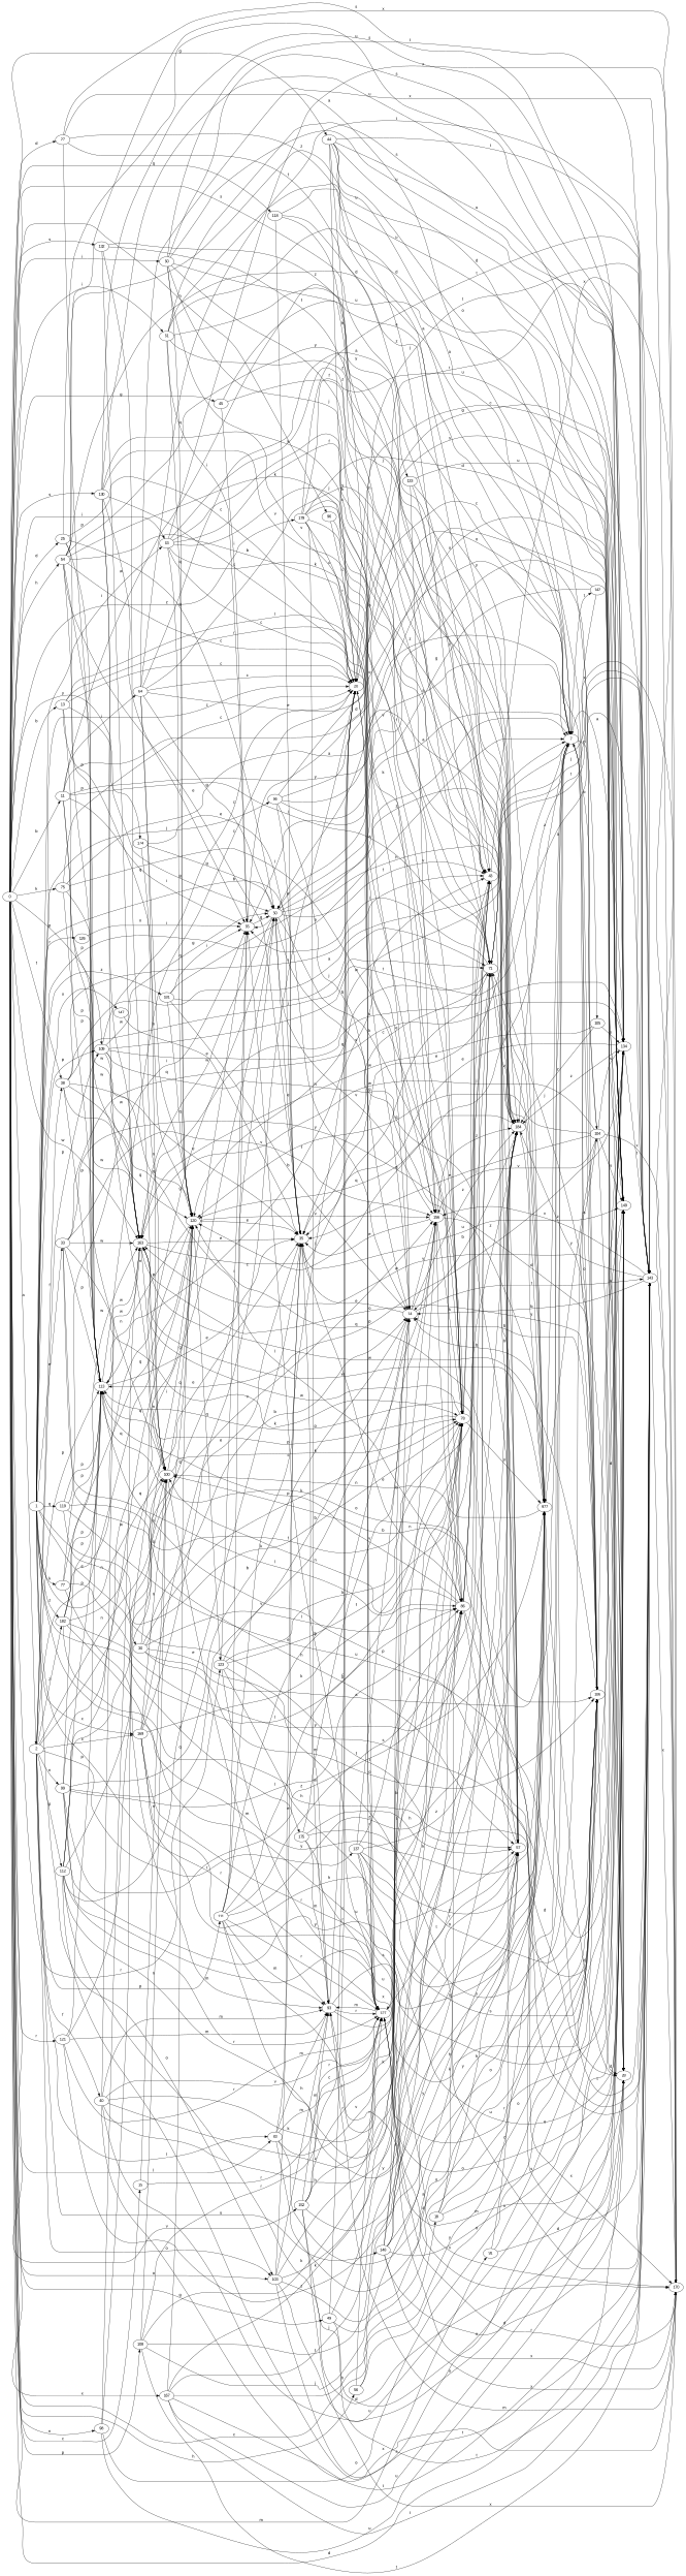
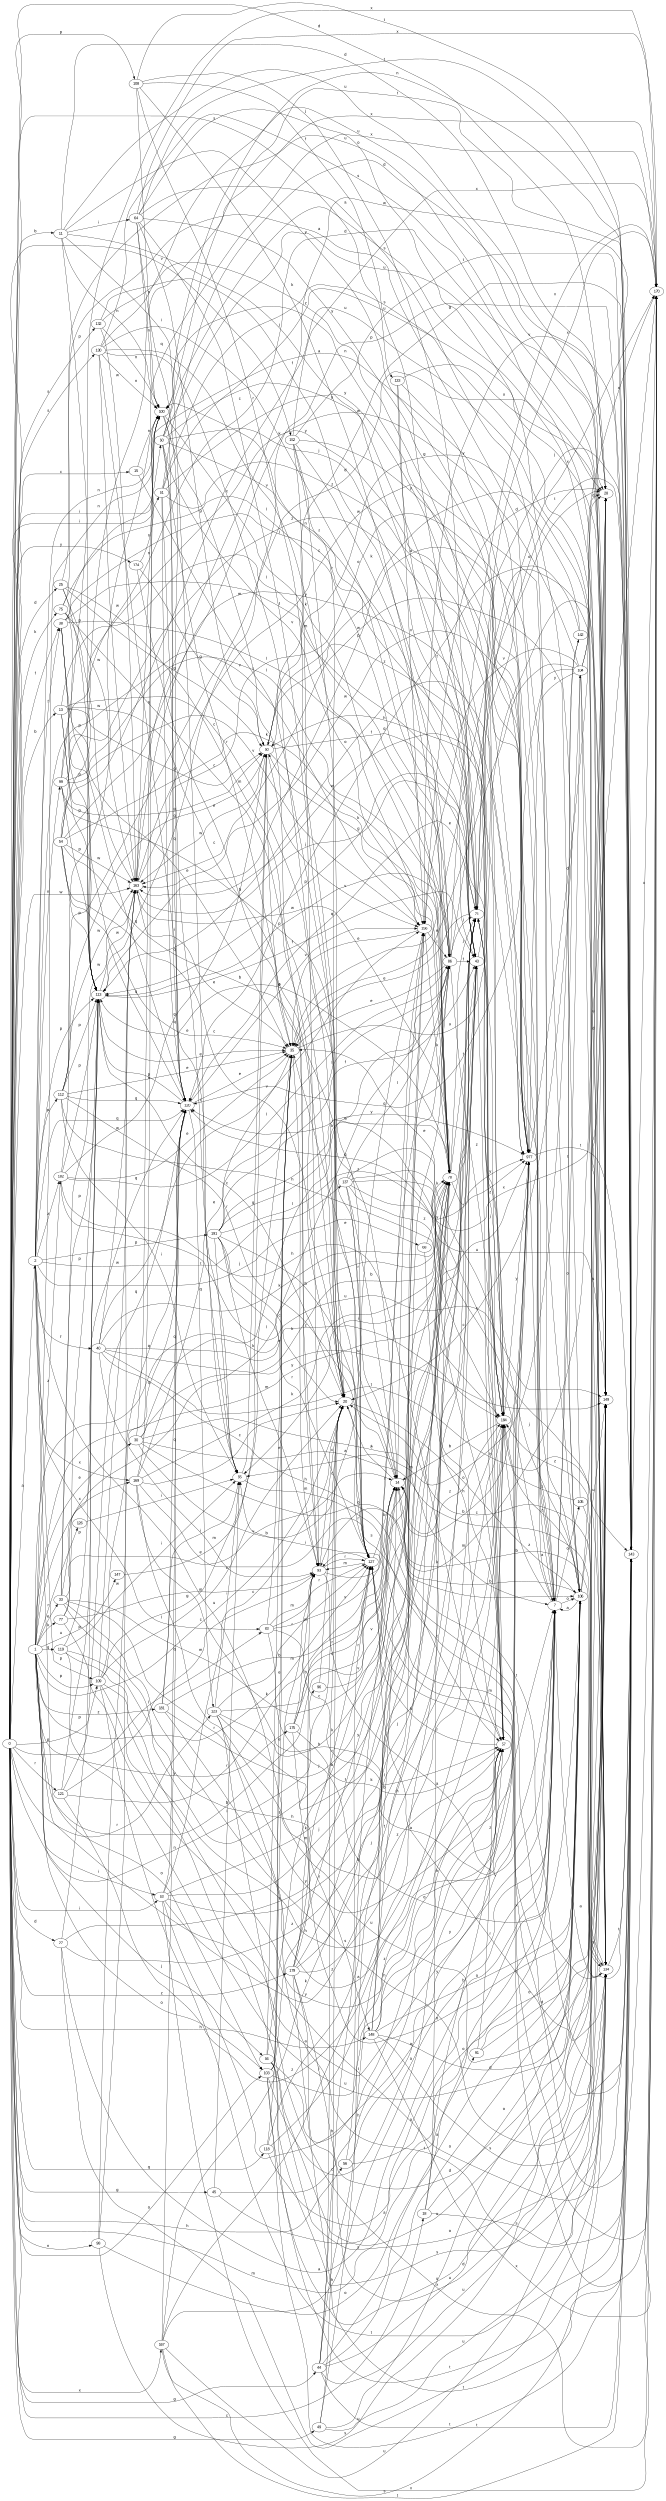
  strict digraph {
    fontname="Liberation Sans"
    rankdir=LR
    node [fontname="Liberation Sans"]
    edge [fontname="Liberation Sans"]
    0
    2
    11
    13
    15
    18
    25
    27
    28
    38
    44
    45
    49
    54
    56
    60
    61
    63
    75
    83
    91
    96
    98
    103
    108
    109
    118
    121
    123
    130
    132
    133
    152
    163
    167
    174
    179
    169
    182
    40
+   68
    99
    100
-   111
+   111 [label=191]
    112
    113
    120
    137
    148
    156
    n51 [label=977]
    64
    65
    71
    149
    20
    127
    50
    86
    78
    106
    57
    134
    7
    184
    43
    93
    35
    14
    143
    170
    1
    30
    33
    66
    77
    119
    126
    147
    175
    181
    104
    105
    142
    0 -> 2 [label=a]
    0 -> 11 [label=b]
    0 -> 13 [label=b]
    0 -> 15 [label=c]
    0 -> 18 [label=c]
    0 -> 25 [label=d]
    0 -> 27 [label=d]
    0 -> 28 [label=d]
    0 -> 38 [label=f]
    0 -> 44 [label=g]
    0 -> 45 [label=g]
    0 -> 49 [label=g]
-   0 -> 54 [label=h]
+   0 -> 148 [label=h]
    0 -> 56 [label=h]
    0 -> 60 [label=i]
    0 -> 61 [label=i]
    0 -> 63 [label=i]
    0 -> 75 [label=k]
    0 -> 83 [label=l]
    0 -> 91 [label=m]
    0 -> 96 [label=n]
    0 -> 98 [label=n]
    0 -> 103 [label=o]
    0 -> 108 [label=p]
    0 -> 109 [label=p]
    0 -> 118 [label=q]
    0 -> 121 [label=r]
    0 -> 123 [label=r]
    0 -> 130 [label=s]
    0 -> 132 [label=s]
    0 -> 133 [label=s]
    0 -> 152 [label=v]
    0 -> 163 [label=w]
    0 -> 167 [label=x]
    0 -> 174 [label=y]
    0 -> 179 [label=z]
    2 -> 38 [label=f]
    2 -> 83 [label=l]
    2 -> 103 [label=o]
    2 -> 109 [label=p]
    2 -> 169 [label=x]
    2 -> 182 [label=z]
    2 -> 40 [label=f]
+   2 -> 68 [label=j]
    2 -> 99 [label=n]
    2 -> 100 [label=n]
    2 -> 111 [label=p]
    2 -> 112 [label=p]
    2 -> 113 [label=p]
    2 -> 120 [label=q]
    2 -> 137 [label=t]
    2 -> 148 [label=u]
    2 -> 156 [label=v]
    11 -> 28 [label=d]
    11 -> 100 [label=n]
    11 -> 113 [label=p]
    11 -> n51 [label=y]
    11 -> 64 [label=i]
    11 -> 65 [label=i]
    11 -> 71 [label=j]
    11 -> 149 [label=u]
    13 -> 113 [label=p]
    13 -> 120 [label=q]
    13 -> 20 [label=c]
    13 -> 127 [label=r]
    13 -> 50 [label=g]
    13 -> 86 [label=l]
    15 -> 100 [label=n]
    15 -> 127 [label=r]
    18 -> 78 [label=k]
    18 -> 106 [label=o]
    18 -> 57 [label=h]
    18 -> 134 [label=s]
    25 -> 163 [label=w]
    25 -> 113 [label=p]
    25 -> 149 [label=u]
    25 -> 20 [label=c]
    25 -> 50 [label=g]
    27 -> 113 [label=p]
    27 -> 134 [label=s]
    27 -> 7 [label=a]
    27 -> 184 [label=z]
    27 -> 43 [label=f]
    28 -> 93 [label=m]
    38 -> 113 [label=p]
    38 -> 120 [label=q]
    38 -> 71 [label=j]
    38 -> 86 [label=l]
    38 -> 7 [label=a]
    38 -> 43 [label=f]
    38 -> 35 [label=e]
    44 -> 28 [label=d]
    44 -> 71 [label=j]
    44 -> 149 [label=u]
    44 -> 20 [label=c]
    44 -> 106 [label=o]
    44 -> 7 [label=a]
    44 -> 14 [label=b]
    44 -> 143 [label=t]
    45 -> 65 [label=i]
    45 -> 57 [label=h]
    45 -> 7 [label=a]
    49 -> 149 [label=u]
    49 -> 20 [label=c]
    49 -> 86 [label=l]
    49 -> 106 [label=o]
    54 -> 28 [label=d]
    54 -> 163 [label=w]
    54 -> 113 [label=p]
    54 -> n51 [label=y]
    54 -> 149 [label=u]
    54 -> 20 [label=c]
    54 -> 78 [label=k]
    54 -> 35 [label=e]
    54 -> 14 [label=b]
    54 -> 170 [label=x]
    56 -> n51 [label=y]
    56 -> 127 [label=r]
    56 -> 106 [label=o]
    60 -> 120 [label=q]
    60 -> 156 [label=v]
    60 -> 71 [label=j]
    60 -> 149 [label=u]
    60 -> 57 [label=h]
    60 -> 134 [label=s]
    60 -> 43 [label=f]
+   60 -> 93 [label=m]
    60 -> 143 [label=t]
    61 -> 28 [label=d]
    61 -> 120 [label=q]
    61 -> n51 [label=y]
    61 -> 65 [label=i]
    61 -> 149 [label=u]
    61 -> 134 [label=s]
    61 -> 184 [label=z]
    63 -> 120 [label=q]
    63 -> 71 [label=j]
    63 -> 20 [label=c]
    63 -> 78 [label=k]
    63 -> 57 [label=h]
    63 -> 184 [label=z]
    63 -> 43 [label=f]
    63 -> 170 [label=x]
    75 -> 163 [label=w]
    75 -> 113 [label=p]
    75 -> 20 [label=c]
    75 -> 86 [label=l]
    75 -> 7 [label=a]
    83 -> 156 [label=v]
    83 -> 127 [label=r]
    83 -> 106 [label=o]
    83 -> 7 [label=a]
    83 -> 93 [label=m]
    83 -> 35 [label=e]
    91 -> 28 [label=d]
    91 -> 106 [label=o]
    91 -> 184 [label=z]
    96 -> 156 [label=v]
    96 -> 20 [label=c]
    98 -> 163 [label=w]
    98 -> 120 [label=q]
    98 -> 149 [label=u]
    98 -> 106 [label=o]
    103 -> 149 [label=u]
-   103 -> 86 [label=l]
+   103 -> 86 [label=y]
    103 -> 57 [label=h]
    103 -> 7 [label=a]
    103 -> 93 [label=m]
    103 -> 35 [label=e]
    103 -> 143 [label=t]
    108 -> 100 [label=n]
    108 -> 71 [label=j]
    108 -> 127 [label=r]
    108 -> 78 [label=k]
    108 -> 43 [label=f]
    108 -> 143 [label=t]
    109 -> 163 [label=w]
    109 -> 120 [label=q]
    109 -> 20 [label=c]
    109 -> 50 [label=g]
    109 -> 57 [label=h]
    109 -> 134 [label=s]
    109 -> 143 [label=t]
    118 -> 71 [label=j]
    118 -> 7 [label=a]
    118 -> 184 [label=z]
    118 -> 35 [label=e]
    121 -> 113 [label=p]
    121 -> 120 [label=q]
    121 -> 127 [label=r]
    121 -> 184 [label=z]
    121 -> 93 [label=m]
    123 -> 65 [label=i]
    123 -> 127 [label=r]
    123 -> 78 [label=k]
    123 -> 43 [label=f]
    123 -> 14 [label=b]
    123 -> 143 [label=t]
    123 -> 170 [label=x]
    130 -> 163 [label=w]
    130 -> 100 [label=n]
    130 -> 156 [label=v]
    130 -> 65 [label=i]
    130 -> 149 [label=u]
    130 -> 20 [label=c]
    130 -> 78 [label=k]
    130 -> 134 [label=s]
    132 -> 163 [label=w]
    132 -> 100 [label=n]
    132 -> 184 [label=z]
    132 -> 43 [label=f]
    133 -> 156 [label=v]
    133 -> n51 [label=y]
    133 -> 149 [label=u]
    133 -> 43 [label=f]
    152 -> n51 [label=y]
    152 -> 20 [label=c]
    152 -> 127 [label=r]
    152 -> 78 [label=k]
    152 -> 93 [label=m]
    152 -> 143 [label=t]
    152 -> 170 [label=x]
    163 -> 100 [label=n]
    163 -> 71 [label=j]
    163 -> 106 [label=o]
    163 -> 35 [label=e]
    167 -> 120 [label=q]
    167 -> 71 [label=j]
    167 -> 149 [label=u]
    167 -> 78 [label=k]
    167 -> 57 [label=h]
    167 -> 134 [label=s]
    167 -> 143 [label=t]
    174 -> 100 [label=n]
    174 -> 50 [label=g]
    174 -> 35 [label=e]
    179 -> 28 [label=d]
    179 -> 149 [label=u]
    179 -> 20 [label=c]
    179 -> 127 [label=r]
    179 -> 78 [label=k]
    179 -> 184 [label=z]
    179 -> 43 [label=f]
    179 -> 93 [label=m]
    179 -> 143 [label=t]
    169 -> 100 [label=n]
    169 -> 149 [label=u]
    169 -> 20 [label=c]
    169 -> 78 [label=k]
    169 -> 57 [label=h]
    169 -> 134 [label=s]
    169 -> 35 [label=e]
    182 -> 163 [label=w]
    182 -> 113 [label=p]
    182 -> 149 [label=u]
    182 -> 50 [label=g]
    182 -> 86 [label=l]
    182 -> 57 [label=h]
    182 -> 35 [label=e]
    40 -> 163 [label=w]
    40 -> 156 [label=v]
    40 -> 149 [label=u]
    40 -> 78 [label=k]
    40 -> 57 [label=h]
    40 -> 184 [label=z]
    40 -> 93 [label=m]
    40 -> 143 [label=t]
+   68 -> 78 [label=k]
+   68 -> 57 [label=h]
    99 -> 113 [label=p]
    99 -> 156 [label=v]
    99 -> n51 [label=y]
    99 -> 50 [label=g]
    99 -> 86 [label=l]
    99 -> 184 [label=z]
    99 -> 14 [label=b]
    99 -> 170 [label=x]
    100 -> 120 [label=q]
    100 -> 78 [label=k]
    100 -> 93 [label=m]
    111 -> n51 [label=y]
    111 -> 65 [label=i]
    111 -> 20 [label=c]
    111 -> 127 [label=r]
    111 -> 86 [label=l]
    111 -> 78 [label=k]
    111 -> 184 [label=z]
    111 -> 43 [label=f]
    111 -> 93 [label=m]
    111 -> 14 [label=b]
    112 -> 28 [label=d]
    112 -> 113 [label=p]
    112 -> 120 [label=q]
    112 -> 65 [label=i]
    112 -> 127 [label=r]
    112 -> 50 [label=g]
    112 -> 57 [label=h]
    112 -> 35 [label=e]
    112 -> 170 [label=x]
    113 -> 163 [label=w]
    113 -> 20 [label=c]
    113 -> 106 [label=o]
    113 -> 43 [label=f]
    113 -> 35 [label=e]
    120 -> 123 [label=q]
    120 -> 113 [label=p]
    120 -> 156 [label=v]
    120 -> 35 [label=e]
    137 -> n51 [label=y]
    137 -> 149 [label=u]
    137 -> 127 [label=r]
    137 -> 86 [label=l]
    137 -> 134 [label=s]
    137 -> 184 [label=z]
    137 -> 14 [label=b]
-   137 -> 104 [label=x]
+   137 -> 170 [label=x]
    148 -> 28 [label=d]
    148 -> n51 [label=y]
    148 -> 78 [label=k]
    148 -> 106 [label=o]
    148 -> 57 [label=h]
    148 -> 134 [label=s]
    148 -> 14 [label=b]
    148 -> 170 [label=x]
    156 -> 28 [label=d]
    156 -> 86 [label=l]
    156 -> 78 [label=k]
-   156 -> 184 [label=z]
    156 -> 35 [label=e]
    n51 -> 28 [label=d]
    n51 -> 163 [label=w]
    n51 -> 100 [label=n]
    n51 -> 7 [label=a]
    n51 -> 14 [label=b]
    n51 -> 143 [label=t]
    64 -> 100 [label=n]
    64 -> 120 [label=q]
    64 -> n51 [label=y]
    64 -> 20 [label=c]
    64 -> 50 [label=g]
    64 -> 106 [label=o]
    64 -> 7 [label=a]
    64 -> 143 [label=t]
    64 -> 170 [label=x]
    65 -> 50 [label=g]
    65 -> 143 [label=t]
    71 -> 120 [label=q]
    71 -> 65 [label=i]
    71 -> 184 [label=z]
    71 -> 35 [label=e]
    71 -> 143 [label=t]
    71 -> 170 [label=x]
    20 -> 127 [label=r]
    20 -> 106 [label=o]
    127 -> 65 [label=i]
    127 -> 93 [label=m]
    127 -> 14 [label=b]
    127 -> 170 [label=x]
    50 -> 163 [label=w]
    50 -> 156 [label=v]
-   50 -> 65 [label=i]
    50 -> 78 [label=k]
    50 -> 57 [label=h]
    50 -> 7 [label=a]
    50 -> 184 [label=z]
    50 -> 43 [label=f]
    50 -> 35 [label=e]
    86 -> 28 [label=d]
    86 -> 100 [label=n]
    86 -> 113 [label=p]
    86 -> 71 [label=j]
    86 -> 184 [label=z]
    86 -> 43 [label=f]
    86 -> 35 [label=e]
    86 -> 170 [label=x]
    78 -> 163 [label=w]
    78 -> 113 [label=p]
    78 -> n51 [label=y]
    78 -> 71 [label=j]
    78 -> 50 [label=g]
    78 -> 43 [label=f]
    106 -> 28 [label=d]
    106 -> 163 [label=w]
    106 -> 71 [label=j]
    106 -> 149 [label=u]
    106 -> 7 [label=a]
    106 -> 184 [label=z]
    106 -> 14 [label=b]
    57 -> 113 [label=p]
    57 -> 120 [label=q]
    57 -> 127 [label=r]
    134 -> 113 [label=p]
    134 -> 20 [label=c]
    134 -> 127 [label=r]
    134 -> 7 [label=a]
    134 -> 184 [label=z]
    134 -> 35 [label=e]
    134 -> 143 [label=t]
    7 -> 163 [label=w]
    7 -> 106 [label=o]
    7 -> 184 [label=z]
    7 -> 35 [label=e]
    7 -> 104 [label=o]
    7 -> 105 [label=o]
    7 -> 142 [label=t]
    184 -> 120 [label=q]
    184 -> n51 [label=y]
    184 -> 71 [label=j]
    184 -> 14 [label=b]
    43 -> 57 [label=h]
    43 -> 170 [label=x]
    93 -> 20 [label=c]
    93 -> 127 [label=r]
    93 -> 86 [label=l]
    93 -> 7 [label=a]
    35 -> 149 [label=u]
    35 -> 93 [label=m]
    14 -> 156 [label=v]
    14 -> 20 [label=c]
    14 -> 184 [label=z]
    14 -> 35 [label=e]
    14 -> 143 [label=t]
    143 -> 163 [label=w]
    143 -> 100 [label=n]
    143 -> 113 [label=p]
    143 -> 156 [label=v]
    143 -> 71 [label=j]
    143 -> 50 [label=g]
    143 -> 14 [label=b]
    143 -> 170 [label=x]
    170 -> 127 [label=r]
    170 -> 93 [label=m]
    1 -> 63 [label=i]
    1 -> 103 [label=o]
    1 -> 109 [label=p]
    1 -> 169 [label=x]
    1 -> 182 [label=z]
    1 -> 100 [label=n]
    1 -> n51 [label=y]
    1 -> 20 [label=c]
    1 -> 127 [label=r]
    1 -> 78 [label=k]
    1 -> 7 [label=a]
    1 -> 14 [label=b]
    1 -> 30 [label=e]
    1 -> 33 [label=e]
    1 -> 66 [label=j]
    1 -> 77 [label=k]
    1 -> 119 [label=q]
    1 -> 126 [label=r]
    1 -> 147 [label=u]
    1 -> 175 [label=y]
    1 -> 181 [label=z]
    30 -> 100 [label=n]
    30 -> 86 [label=l]
    30 -> 78 [label=k]
    30 -> 106 [label=o]
    30 -> 134 [label=s]
    30 -> 7 [label=a]
    30 -> 14 [label=b]
    33 -> 163 [label=w]
    33 -> 113 [label=p]
    33 -> 156 [label=v]
    33 -> n51 [label=y]
    33 -> 86 [label=l]
    33 -> 78 [label=k]
    33 -> 57 [label=h]
    33 -> 134 [label=s]
    66 -> 149 [label=u]
    66 -> 134 [label=s]
    66 -> 7 [label=a]
    66 -> 35 [label=e]
    66 -> 14 [label=b]
    66 -> 143 [label=t]
    77 -> 113 [label=p]
    77 -> 120 [label=q]
    77 -> n51 [label=y]
    77 -> 93 [label=m]
    119 -> 113 [label=p]
    119 -> 65 [label=i]
    119 -> 149 [label=u]
    119 -> 43 [label=f]
    119 -> 143 [label=t]
    126 -> 65 [label=i]
    147 -> 35 [label=e]
    175 -> 156 [label=v]
    175 -> 127 [label=r]
    175 -> 106 [label=o]
    175 -> 57 [label=h]
    175 -> 93 [label=m]
    181 -> 120 [label=q]
    181 -> 65 [label=i]
    181 -> 71 [label=j]
    181 -> 7 [label=a]
    181 -> 14 [label=b]
    104 -> 28 [label=d]
    104 -> 163 [label=w]
    104 -> 120 [label=q]
    104 -> 156 [label=v]
    104 -> n51 [label=y]
    104 -> 149 [label=u]
    104 -> 20 [label=c]
    104 -> 134 [label=s]
    104 -> 35 [label=e]
    104 -> 170 [label=x]
    105 -> 163 [label=w]
    105 -> 134 [label=s]
    105 -> 184 [label=z]
    142 -> 120 [label=q]
-   142 -> 65 [label=i]
+   142 -> 65 [label=m]
    142 -> 50 [label=g]
  }
